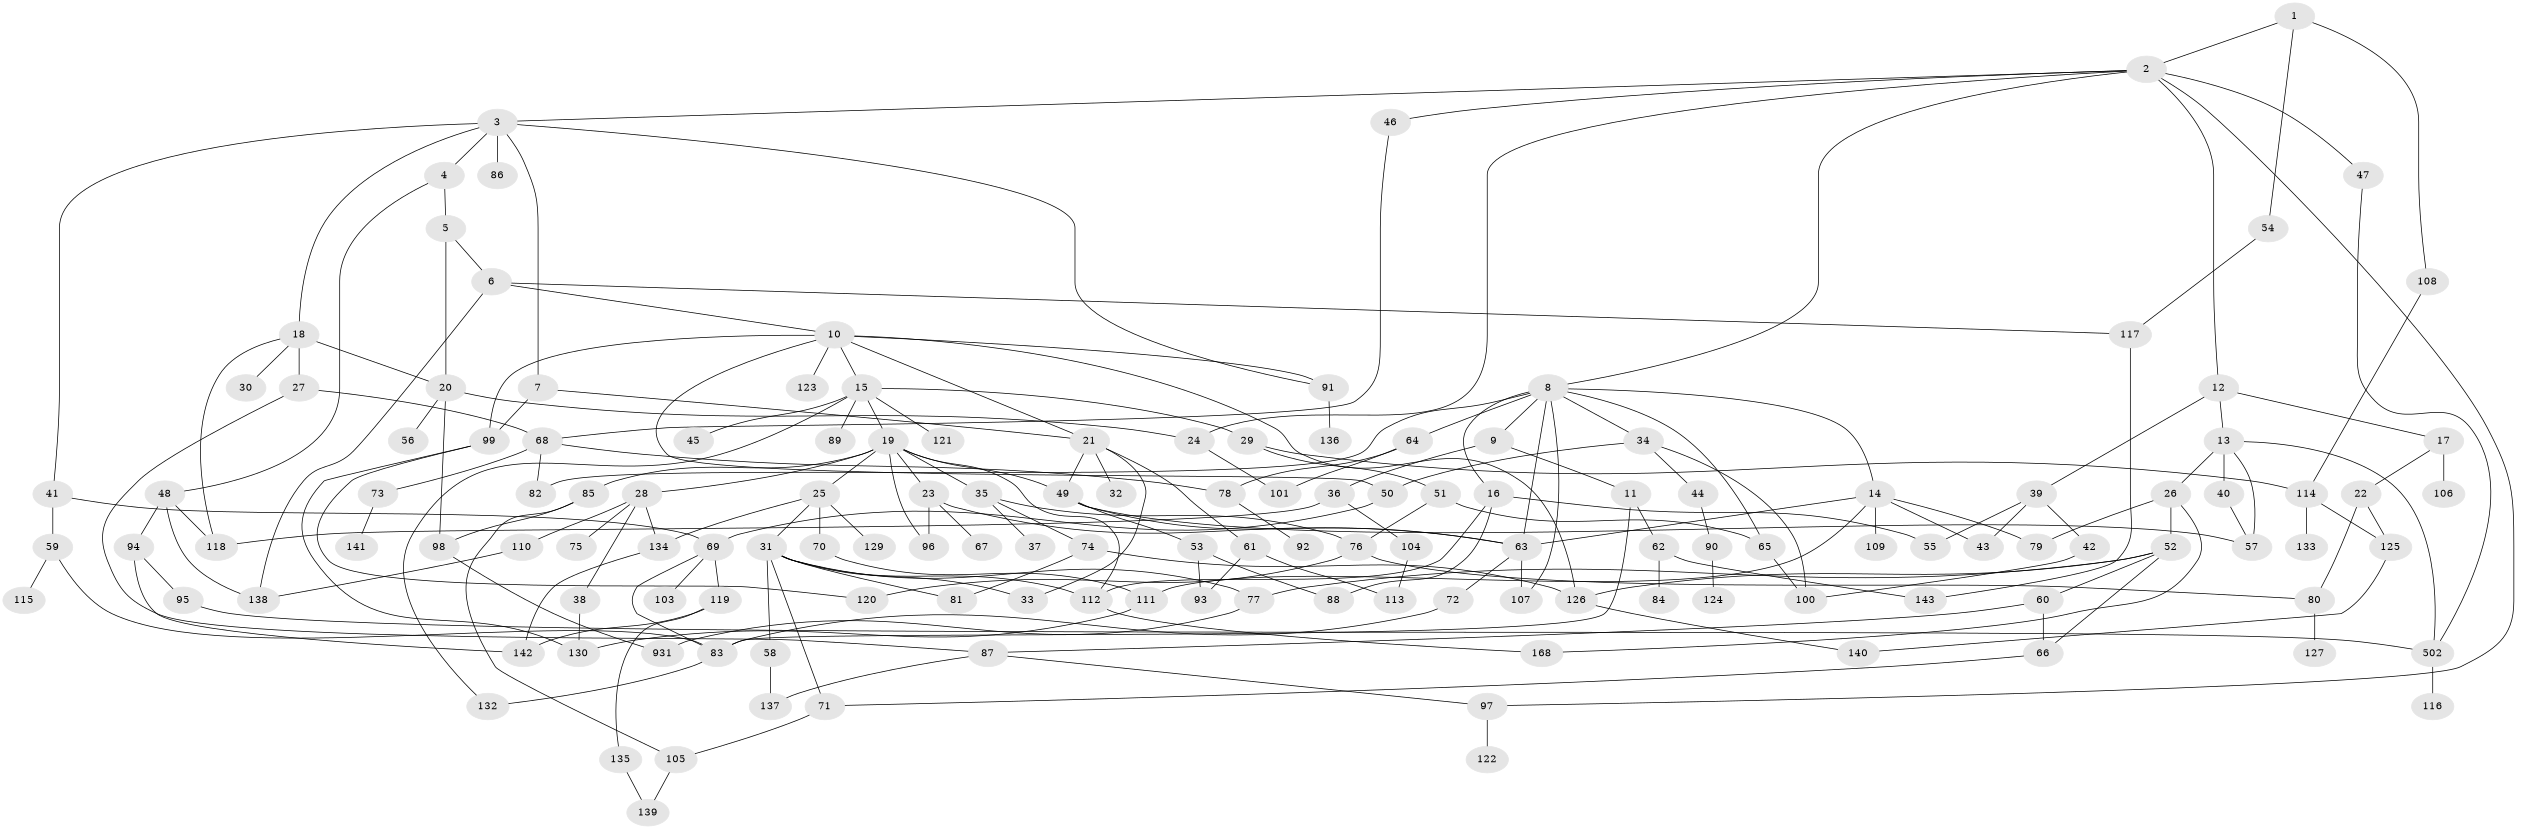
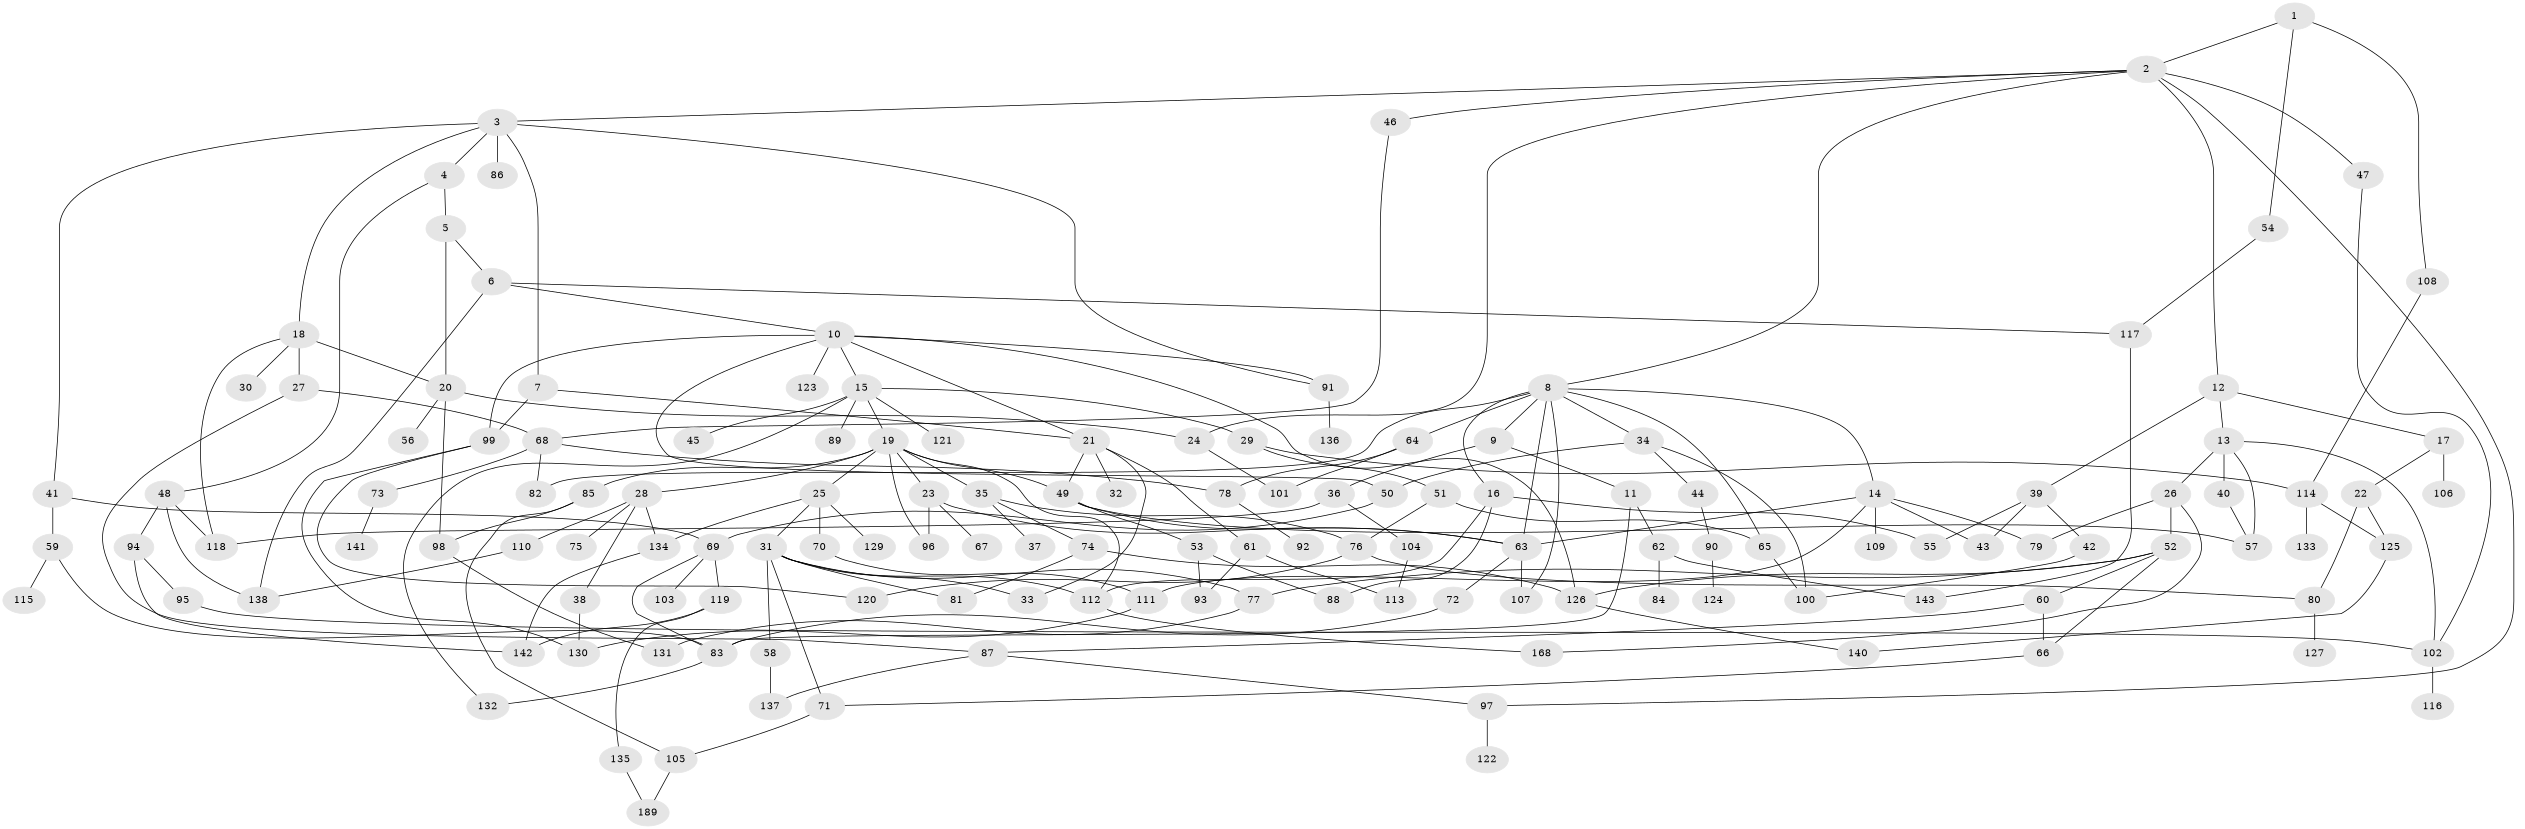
  graph {
    node [color=gray90 style=filled]
    1
    2
    54
    108
    3
    8
    12
    24
    46
    47
    97
    117
    114
    4
    7
    18
    41
    86
    91
    9
    14
    16
    34
    63
    64
    65
    82
    107
    13
    17
    39
    101
    68
-   102 [label=502]
+   102
    122
    5
    48
    21
    99
    20
    27
    30
    118
    59
    69
    136
    6
    138
    94
    10
    56
    98
    15
    50
    123
    126
    143
    49
    32
    33
    61
    130
    120
    11
    36
    43
    79
    109
    111
    55
    88
    112
    44
    100
    72
    78
    62
    83
    104
    19
    29
    45
    89
    121
    132
    140
    84
    26
    40
    57
    22
    106
    42
    52
    n95 [label=168]
    116
    23
    25
    28
    35
    85
    96
    51
    80
    125
    87
    67
    31
    70
    129
    134
    38
    75
    110
    37
    74
    76
    53
    105
-   131 [label=931]
+   131
    93
    113
    127
    58
    71
    77
    81
    142
    60
    66
    73
    137
    133
    90
    115
    103
    119
    124
    95
    92
    141
    135
-   139
+   139 [label=189]
    1 -- 2
    1 -- 54
    1 -- 108
    2 -- 3
    2 -- 8
    2 -- 12
    2 -- 24
    2 -- 46
    2 -- 47
    2 -- 97
    54 -- 117
    108 -- 114
    3 -- 4
    3 -- 7
    3 -- 18
    3 -- 41
    3 -- 86
    3 -- 91
    8 -- 9
    8 -- 14
    8 -- 16
    8 -- 34
    8 -- 63
    8 -- 64
    8 -- 65
    8 -- 82
    8 -- 107
    12 -- 13
    12 -- 17
    12 -- 39
    24 -- 101
    46 -- 68
    47 -- 102
    97 -- 122
    117 -- 143
    114 -- 125
    114 -- 133
    4 -- 5
    4 -- 48
    7 -- 21
    7 -- 99
    18 -- 20
    18 -- 27
    18 -- 30
    18 -- 118
    41 -- 59
    41 -- 69
    91 -- 136
    9 -- 11
    9 -- 36
    14 -- 63
    14 -- 43
    14 -- 79
    14 -- 109
    14 -- 111
    16 -- 55
    16 -- 88
    16 -- 112
    34 -- 50
    34 -- 44
    34 -- 100
    63 -- 107
    63 -- 72
    64 -- 101
    64 -- 78
    65 -- 100
    13 -- 102
    13 -- 26
    13 -- 40
    13 -- 57
    17 -- 22
    17 -- 106
    39 -- 43
    39 -- 55
    39 -- 42
    68 -- 82
    68 -- 78
    68 -- 73
    102 -- 116
    5 -- 20
    5 -- 6
    48 -- 118
    48 -- 138
    48 -- 94
    21 -- 49
    21 -- 32
    21 -- 33
    21 -- 61
    99 -- 130
    99 -- 120
    20 -- 24
    20 -- 56
    20 -- 98
    27 -- 68
    27 -- 87
    59 -- 83
    59 -- 115
    69 -- 83
    69 -- 103
    69 -- 119
    6 -- 117
    6 -- 138
    6 -- 10
    94 -- 142
    94 -- 95
    10 -- 91
    10 -- 21
    10 -- 99
    10 -- 15
    10 -- 50
    10 -- 123
    10 -- 126
    98 -- 131
    15 -- 19
    15 -- 29
    15 -- 45
    15 -- 89
    15 -- 121
    15 -- 132
    50 -- 69
    126 -- 140
    49 -- 63
    49 -- 57
    49 -- 53
    61 -- 93
    61 -- 113
    11 -- 62
    11 -- 83
    36 -- 118
    36 -- 104
    111 -- 130
    112 -- n95
    44 -- 90
    72 -- 83
    78 -- 92
    62 -- 143
    62 -- 84
    83 -- 132
    104 -- 113
    19 -- 49
    19 -- 112
    19 -- 23
    19 -- 25
    19 -- 28
    19 -- 35
    19 -- 85
    19 -- 96
    29 -- 114
    29 -- 51
    26 -- 79
    26 -- 52
    26 -- n95
    40 -- 57
    22 -- 80
    22 -- 125
    42 -- 100
    52 -- 126
    52 -- 77
    52 -- 60
    52 -- 66
    23 -- 63
    23 -- 96
    23 -- 67
    25 -- 31
    25 -- 70
    25 -- 129
    25 -- 134
    28 -- 134
    28 -- 38
    28 -- 75
    28 -- 110
    35 -- 37
    35 -- 74
    35 -- 76
    85 -- 98
    85 -- 105
    51 -- 65
    51 -- 76
    80 -- 127
    125 -- 140
    87 -- 97
    87 -- 137
    31 -- 33
    31 -- 112
    31 -- 58
    31 -- 71
    31 -- 77
    31 -- 81
    70 -- 111
    134 -- 142
    38 -- 130
    110 -- 138
    74 -- 126
    74 -- 81
    76 -- 120
    76 -- 80
    53 -- 88
    53 -- 93
    105 -- 139
    58 -- 137
    71 -- 105
    77 -- 131
    60 -- 87
    60 -- 66
    66 -- 71
    73 -- 141
    90 -- 124
    119 -- 142
    119 -- 135
    95 -- 102
    135 -- 139
  }
